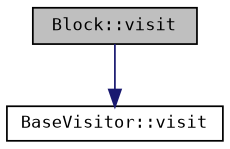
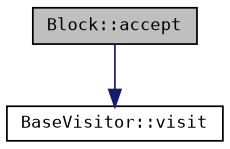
  digraph {
    rankdir=TB
    fontname="DejaVu Sans Mono"
    node [color=black fontname="DejaVu Sans Mono" fontsize=10 shape=record style=filled]
-   n1 [fillcolor=grey75 fontcolor=black height=0.2 label="Block::visit" width=0.4]
+   n1 [fillcolor=grey75 fontcolor=black height=0.2 label="Block::accept" width=0.4]
    n2 [fillcolor=white height=0.2 label="BaseVisitor::visit" width=0.4]
    n1 -> n2 [color=midnightblue fontname="DejaVu Sans Mono" fontsize=10 labelfontname=Helvetica labelfontsize=10 style=solid]
  }
